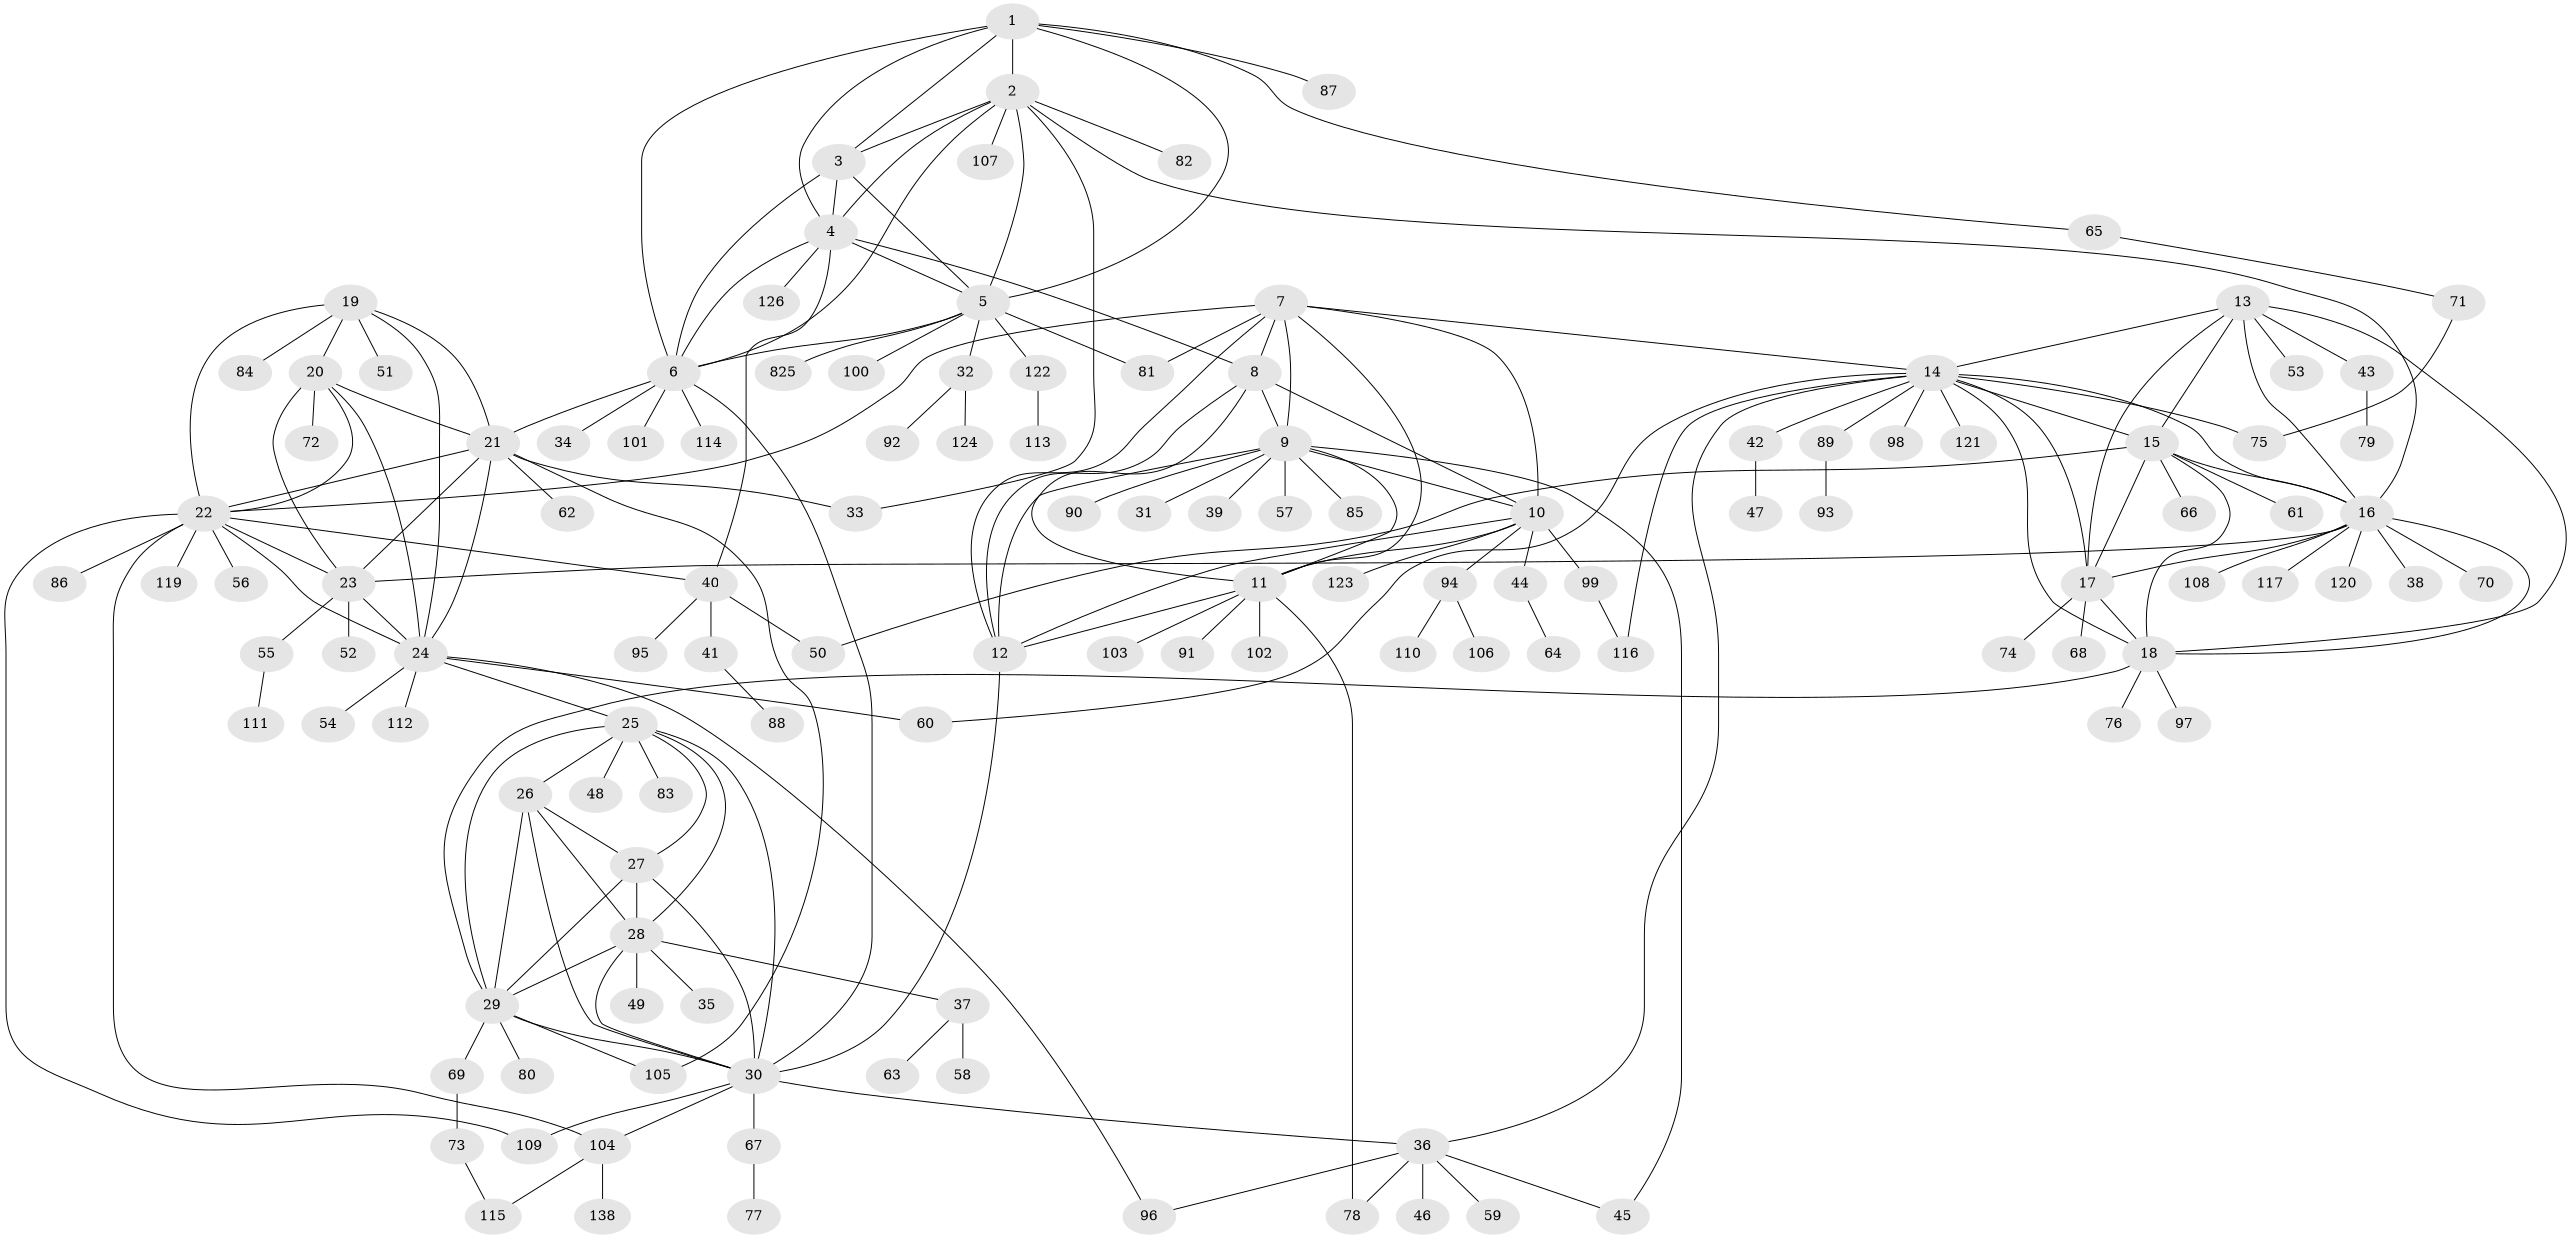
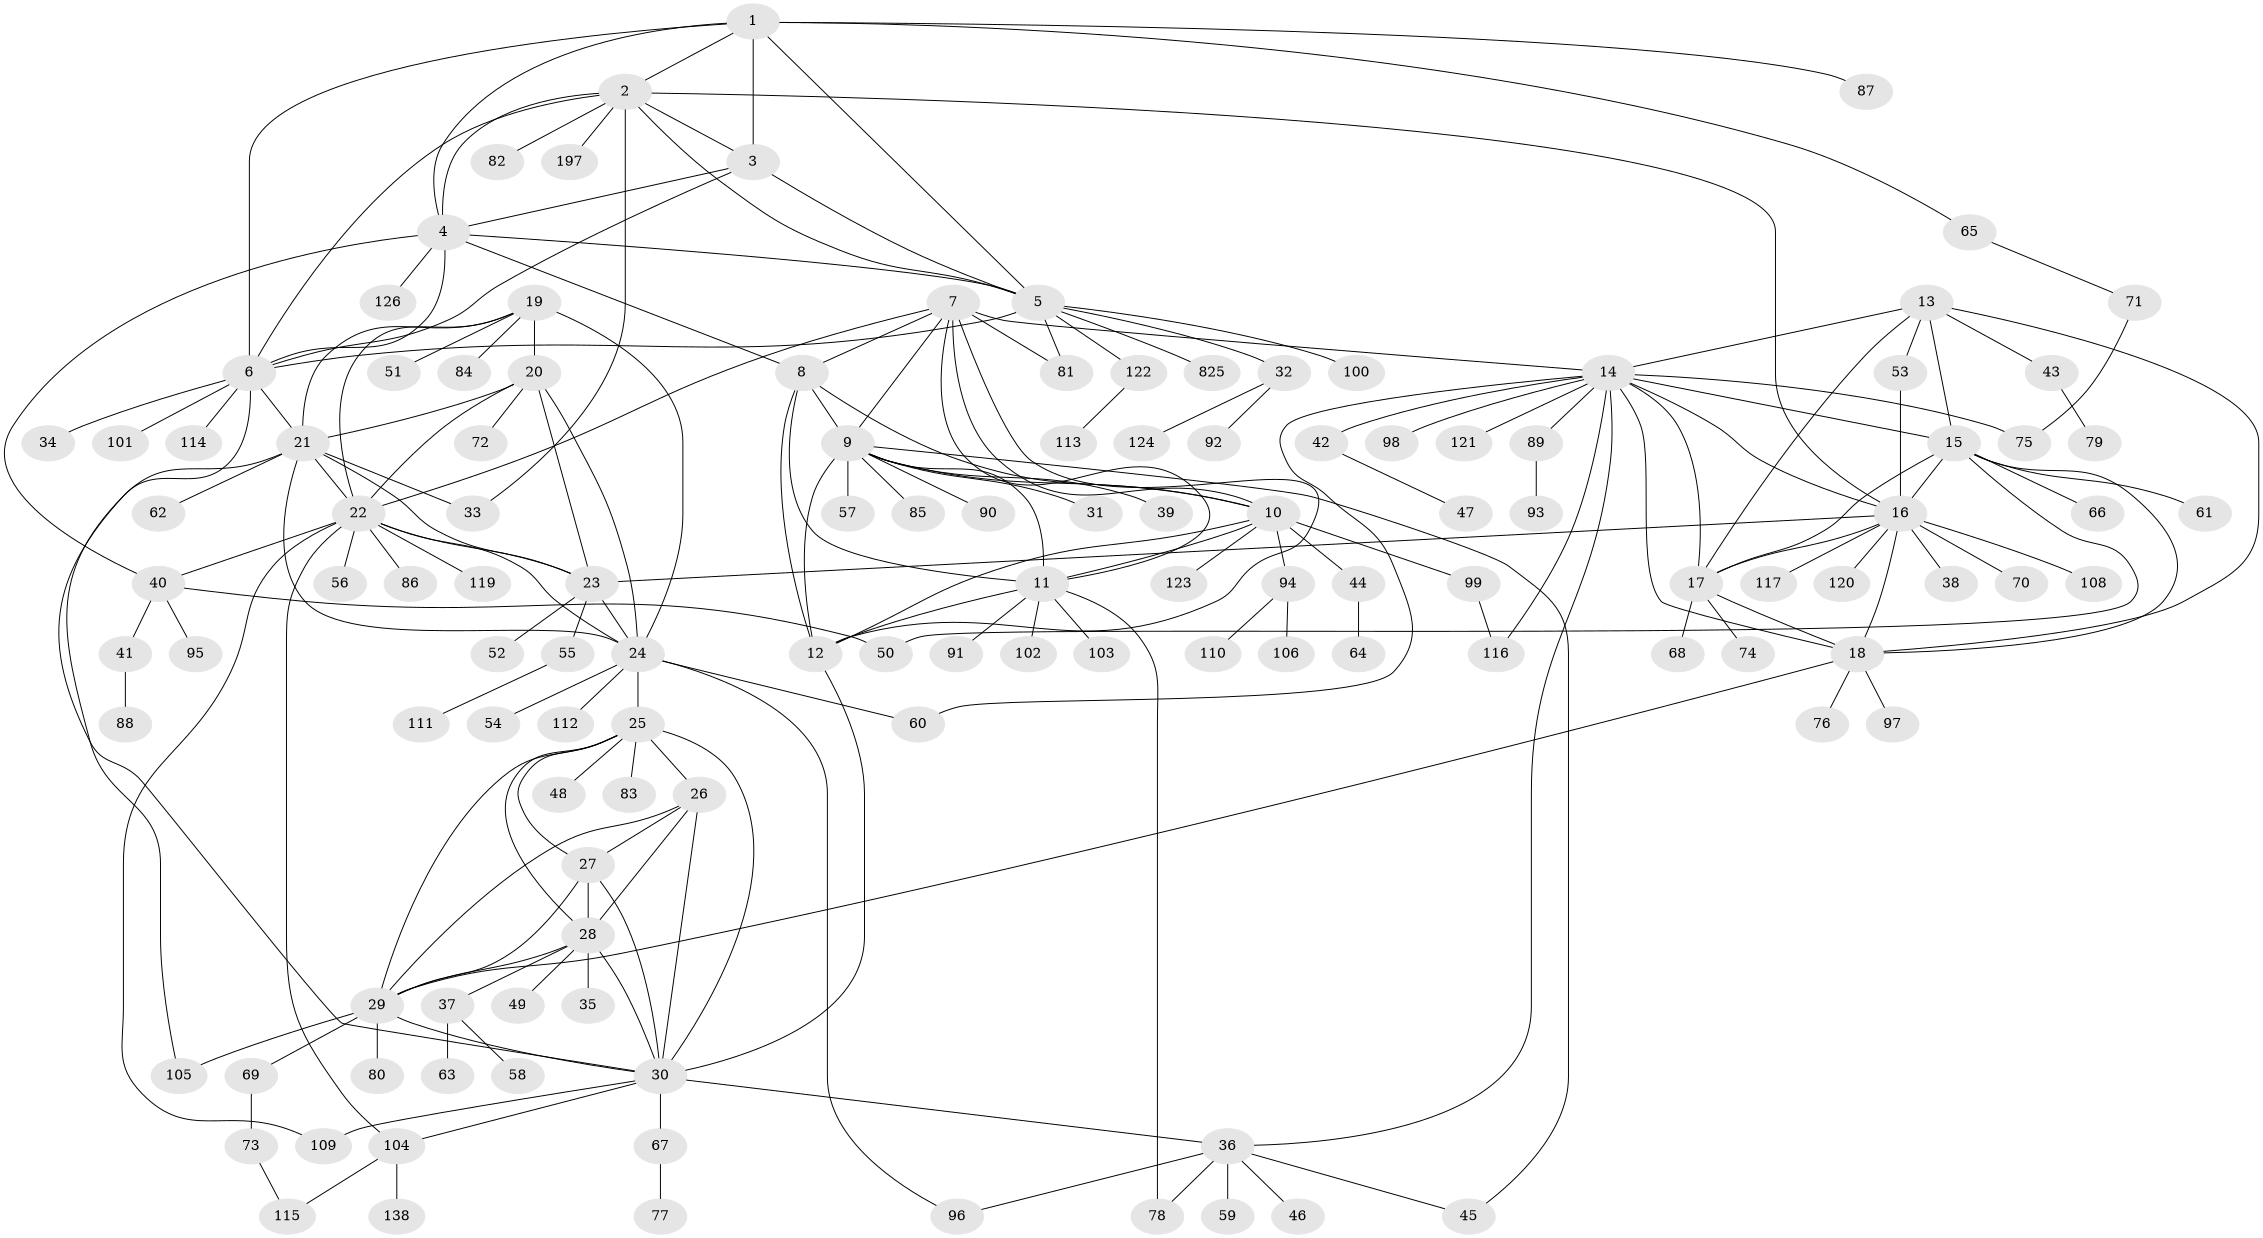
  graph {
    node [color=gray90 style=filled]
    1
    2
    3
    4
    5
    6
    65
    87
    16
    33
    82
-   107
+   107 [label=197]
    8
    40
    126
    32
    81
    100
    122
    n20 [label=825]
    21
    30
    34
    101
    114
    71
    17
    18
    23
    38
    70
    108
    117
    120
    9
    10
    11
    12
    50
    41
    95
    92
    124
    113
    22
    24
    62
    105
    36
    104
    109
    67
    7
    14
    31
    39
    45
    57
    85
    90
    44
    94
    99
    123
    78
    91
    102
    103
    15
    42
    60
    75
    89
    98
    116
    121
    56
    86
    119
    64
    106
    110
    13
    43
    53
    61
    66
    68
    74
    29
    76
    97
    79
    96
    46
    59
    47
    93
    52
    55
    69
    80
    19
    20
    51
    84
    72
    25
    54
    112
    115
    n112 [label=138]
    111
    26
    27
    28
    48
    83
    35
    37
    49
    58
    63
    73
    77
    88
    1 -- 2
    1 -- 3
    1 -- 4
    1 -- 5
    1 -- 6
    1 -- 65
    1 -- 87
    2 -- 3
    2 -- 4
    2 -- 5
    2 -- 6
    2 -- 16
    2 -- 33
    2 -- 82
    2 -- 107
    3 -- 4
    3 -- 5
    3 -- 6
    4 -- 5
    4 -- 6
    4 -- 8
    4 -- 40
    4 -- 126
    5 -- 6
    5 -- 32
    5 -- 81
    5 -- 100
    5 -- 122
    5 -- n20
    6 -- 21
    6 -- 30
    6 -- 34
    6 -- 101
    6 -- 114
    65 -- 71
    16 -- 17
    16 -- 18
    16 -- 23
    16 -- 38
    16 -- 70
    16 -- 108
    16 -- 117
    16 -- 120
    8 -- 9
    8 -- 10
    8 -- 11
    8 -- 12
    40 -- 50
    40 -- 41
    40 -- 95
    32 -- 92
    32 -- 124
    122 -- 113
    21 -- 33
    21 -- 23
    21 -- 22
    21 -- 24
    21 -- 62
    21 -- 105
    30 -- 36
    30 -- 104
    30 -- 109
    30 -- 67
    71 -- 75
    17 -- 18
    17 -- 68
    17 -- 74
    18 -- 29
    18 -- 76
    18 -- 97
    23 -- 24
    23 -- 52
    23 -- 55
    9 -- 10
    9 -- 11
    9 -- 12
    9 -- 31
    9 -- 39
    9 -- 45
    9 -- 57
    9 -- 85
    9 -- 90
    10 -- 11
    10 -- 12
    10 -- 44
    10 -- 94
    10 -- 99
    10 -- 123
    11 -- 12
    11 -- 78
    11 -- 91
    11 -- 102
    11 -- 103
    12 -- 30
    41 -- 88
    22 -- 40
    22 -- 23
    22 -- 24
    22 -- 104
    22 -- 109
    22 -- 56
    22 -- 86
    22 -- 119
    24 -- 60
    24 -- 96
    24 -- 25
    24 -- 54
    24 -- 112
    36 -- 45
    36 -- 78
    36 -- 96
    36 -- 46
    36 -- 59
    104 -- 115
    104 -- n112
    67 -- 77
    7 -- 8
    7 -- 81
    7 -- 9
    7 -- 10
    7 -- 11
    7 -- 12
    7 -- 22
    7 -- 14
    14 -- 16
    14 -- 17
    14 -- 18
    14 -- 36
    14 -- 15
    14 -- 42
    14 -- 60
    14 -- 75
    14 -- 89
    14 -- 98
    14 -- 116
    14 -- 121
    44 -- 64
    94 -- 106
    94 -- 110
    99 -- 116
    15 -- 16
    15 -- 17
    15 -- 18
    15 -- 50
    15 -- 61
    15 -- 66
    42 -- 47
    89 -- 93
-   13 -- 16
+   53 -- 16
    13 -- 17
    13 -- 18
    13 -- 14
    13 -- 15
    13 -- 43
    13 -- 53
    43 -- 79
    29 -- 30
    29 -- 105
    29 -- 69
    29 -- 80
    55 -- 111
    69 -- 73
    19 -- 21
    19 -- 22
    19 -- 24
    19 -- 20
    19 -- 51
    19 -- 84
    20 -- 21
    20 -- 23
    20 -- 22
    20 -- 24
    20 -- 72
    25 -- 30
    25 -- 29
    25 -- 26
    25 -- 27
    25 -- 28
    25 -- 48
    25 -- 83
    26 -- 30
    26 -- 29
    26 -- 27
    26 -- 28
    27 -- 30
    27 -- 29
    27 -- 28
    28 -- 30
    28 -- 29
    28 -- 35
    28 -- 37
    28 -- 49
    37 -- 58
    37 -- 63
    73 -- 115
  }
